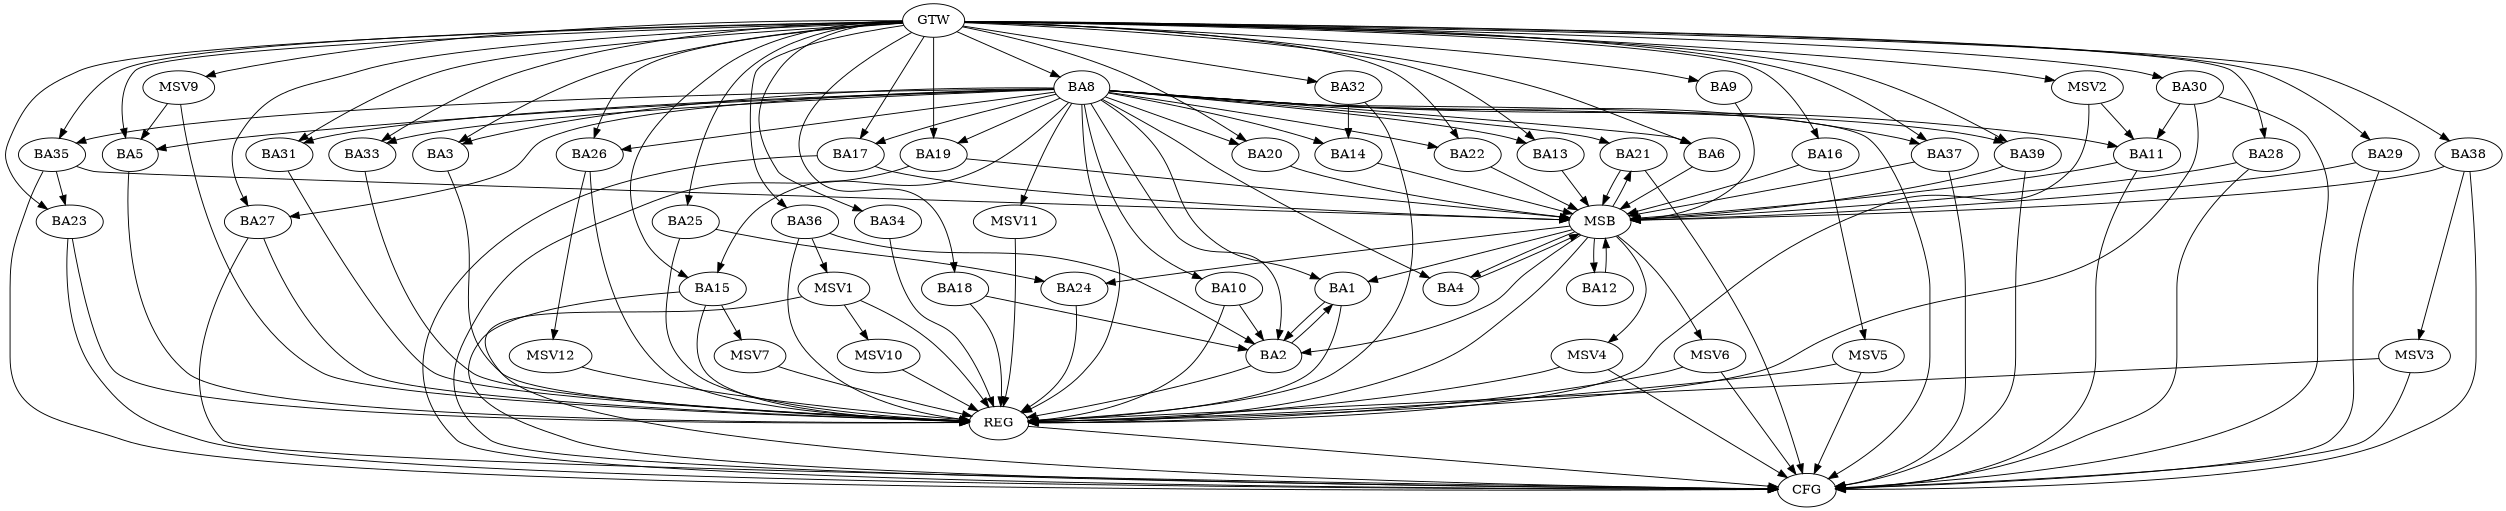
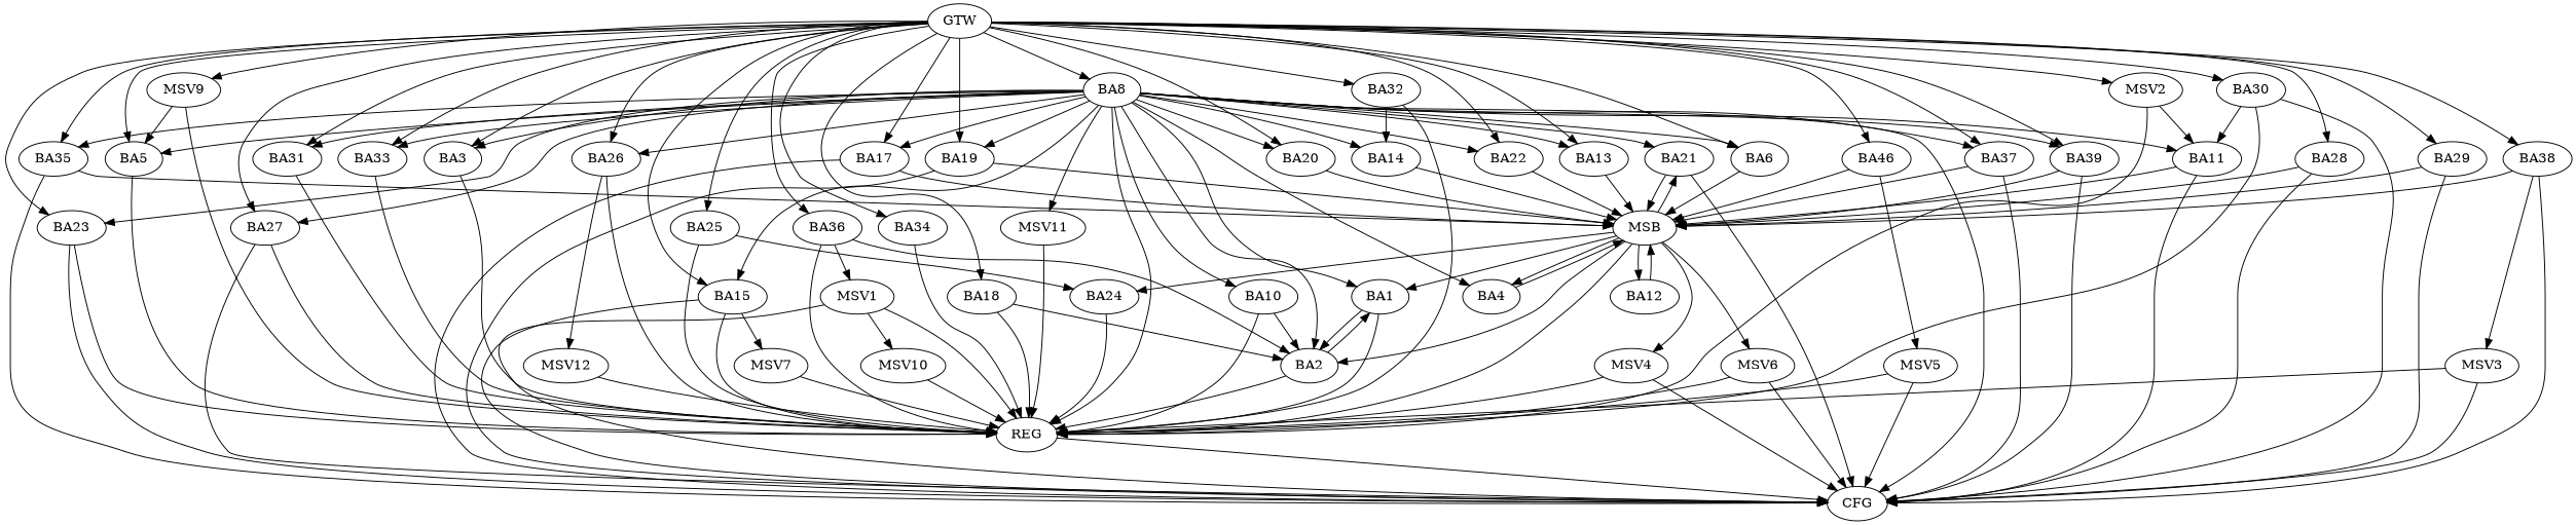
  strict digraph {
    n1 [label=BA1]
    n2 [label=BA2]
    n3 [label=REG]
    n4 [label=CFG]
    n5 [label=BA3]
    n6 [label=BA4]
    n7 [label=MSB]
    n8 [label=BA21]
    n9 [label=BA12]
    n10 [label=BA24]
    n11 [label=MSV4]
    n12 [label=MSV6]
    n13 [label=BA5]
    n14 [label=BA6]
    n15 [label=BA8]
    n16 [label=BA10]
    n17 [label=BA11]
    n18 [label=BA13]
    n19 [label=BA14]
    n20 [label=BA15]
    n21 [label=BA17]
    n22 [label=BA19]
    n23 [label=BA20]
    n24 [label=BA22]
    n25 [label=BA23]
    n26 [label=BA26]
    n27 [label=BA27]
    n28 [label=BA31]
    n29 [label=BA33]
    n30 [label=BA35]
    n31 [label=BA37]
    n32 [label=BA39]
    n33 [label=MSV11]
    n34 [label=MSV7]
    n35 [label=MSV12]
-   n36 [label=BA9]
-   n37 [label=BA16]
+   n37 [label=BA46]
    n38 [label=MSV5]
    n39 [label=BA18]
    n40 [label=BA25]
    n41 [label=BA28]
    n42 [label=BA29]
    n43 [label=BA30]
    n44 [label=BA32]
    n45 [label=BA34]
    n46 [label=BA36]
    n47 [label=MSV1]
    n48 [label=MSV10]
    n49 [label=BA38]
    n50 [label=MSV3]
    n51 [label=GTW]
    n52 [label=MSV2]
    n53 [label=MSV9]
    n1 -> n2
    n1 -> n3
    n2 -> n1
    n2 -> n3
    n3 -> n4
    n5 -> n3
    n6 -> n7
    n7 -> n1
    n7 -> n2
    n7 -> n3
    n7 -> n6
    n7 -> n8
    n7 -> n9
    n7 -> n10
    n7 -> n11
    n7 -> n12
    n8 -> n4
    n8 -> n7
    n9 -> n7
    n10 -> n3
    n11 -> n3
    n11 -> n4
    n12 -> n3
    n12 -> n4
    n13 -> n3
    n14 -> n7
    n15 -> n1
    n15 -> n2
    n15 -> n3
    n15 -> n4
    n15 -> n5
    n15 -> n6
    n15 -> n8
    n15 -> n13
    n15 -> n14
    n15 -> n16
    n15 -> n17
    n15 -> n18
    n15 -> n19
    n15 -> n20
    n15 -> n21
    n15 -> n22
    n15 -> n23
    n15 -> n24
-   n30 -> n25
+   n15 -> n25
    n15 -> n26
    n15 -> n27
    n15 -> n28
    n15 -> n29
    n15 -> n30
    n15 -> n31
    n15 -> n32
    n15 -> n33
    n16 -> n2
    n16 -> n3
    n17 -> n4
    n17 -> n7
    n18 -> n7
    n19 -> n7
    n20 -> n3
    n20 -> n4
    n20 -> n34
    n21 -> n4
    n21 -> n7
    n22 -> n4
    n22 -> n7
    n23 -> n7
    n24 -> n7
    n25 -> n3
    n25 -> n4
    n26 -> n3
    n26 -> n35
    n27 -> n3
    n27 -> n4
    n28 -> n3
    n29 -> n3
    n30 -> n4
    n30 -> n7
    n31 -> n4
    n31 -> n7
    n32 -> n4
    n32 -> n7
    n33 -> n3
    n34 -> n3
    n35 -> n3
-   n36 -> n7
    n37 -> n7
    n37 -> n38
    n38 -> n3
    n38 -> n4
    n39 -> n2
    n39 -> n3
    n40 -> n3
    n40 -> n10
    n41 -> n4
    n41 -> n7
    n42 -> n4
    n42 -> n7
    n43 -> n3
    n43 -> n4
    n43 -> n17
    n44 -> n3
    n44 -> n19
    n45 -> n3
    n46 -> n2
    n46 -> n3
    n46 -> n47
    n47 -> n3
    n47 -> n4
    n47 -> n48
    n48 -> n3
    n49 -> n4
    n49 -> n7
    n49 -> n50
    n50 -> n3
    n50 -> n4
    n51 -> n5
    n51 -> n13
    n51 -> n14
    n51 -> n15
    n51 -> n18
    n51 -> n20
    n51 -> n21
    n51 -> n22
    n51 -> n23
    n51 -> n24
    n51 -> n25
    n51 -> n26
    n51 -> n27
    n51 -> n28
    n51 -> n29
    n51 -> n30
    n51 -> n31
    n51 -> n32
-   n51 -> n36
    n51 -> n37
    n51 -> n39
    n51 -> n40
    n51 -> n41
    n51 -> n42
    n51 -> n43
    n51 -> n44
    n51 -> n45
    n51 -> n46
    n51 -> n49
    n51 -> n52
    n51 -> n53
    n52 -> n3
    n52 -> n17
    n53 -> n3
    n53 -> n13
  }
